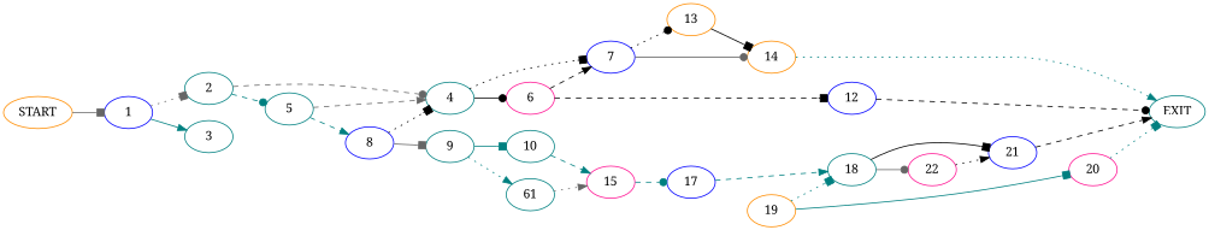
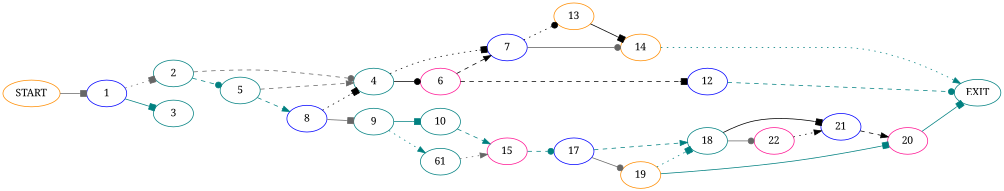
  digraph {
    fontname="Noto Serif"
    rankdir=LR
    node [color=teal fontname="Noto Serif"]
    edge [arrowhead=box color=teal fontname="Noto Serif" style=solid]
    n1 [color=darkorange label=START]
    1 [color=blue]
    2
    3
    n5 [label=EXIT]
    4
    5
    6 [color=deeppink]
    7 [color=blue]
    8 [color=blue]
    12 [color=blue]
    13 [color=darkorange]
    14 [color=darkorange]
    9
    10
    n16 [label=61]
    15 [color=deeppink]
    17 [color=blue]
    18
    19 [color=darkorange]
    21 [color=blue]
    22 [color=deeppink]
    20 [color=deeppink]
    n1 -> 1 [color=gray40]
    1 -> 2 [color=gray40 style=dotted]
-   1 -> 3 [arrowhead=normal]
+   1 -> 3
    2 -> 4 [arrowhead=dot color=gray40 style=dashed]
    2 -> 5 [arrowhead=dot style=dashed]
    4 -> 6 [arrowhead=dot color=black]
    4 -> 7 [color=black style=dotted]
    5 -> 4 [arrowhead=normal color=gray40 style=dashed]
    5 -> 8 [arrowhead=normal style=dashed]
    6 -> 7 [arrowhead=normal color=black style=dashed]
    6 -> 12 [color=black style=dashed]
    7 -> 13 [arrowhead=dot color=black style=dotted]
    7 -> 14 [arrowhead=dot color=gray40]
    8 -> 4 [color=black style=dotted]
    8 -> 9 [color=gray40]
-   12 -> n5 [arrowhead=dot color=black style=dashed]
+   12 -> n5 [arrowhead=dot style=dashed]
    13 -> 14 [color=black]
    14 -> n5 [arrowhead=normal style=dotted]
    9 -> 10
    9 -> n16 [arrowhead=normal style=dotted]
    10 -> 15 [arrowhead=normal style=dashed]
    n16 -> 15 [arrowhead=normal color=gray40 style=dotted]
    15 -> 17 [arrowhead=dot style=dashed]
    17 -> 18 [arrowhead=normal style=dashed]
+   17 -> 19 [arrowhead=dot color=gray40]
    18 -> 21 [color=black]
    18 -> 22 [arrowhead=dot color=gray40]
    19 -> 18 [style=dotted]
    19 -> 20
-   21 -> n5 [arrowhead=normal color=black style=dashed]
+   21 -> 20 [arrowhead=normal color=black style=dashed]
    22 -> 21 [arrowhead=normal color=black style=dotted]
-   20 -> n5 [style=dotted]
+   20 -> n5
  }
